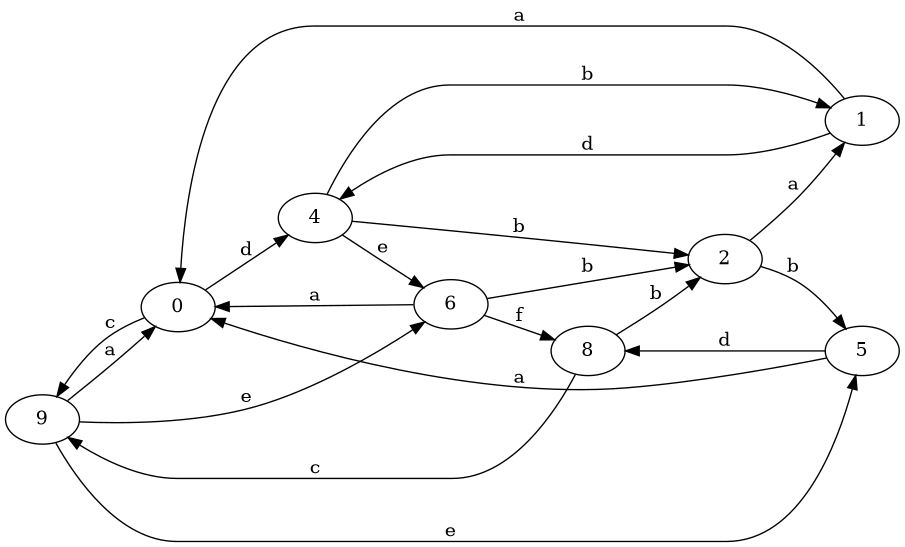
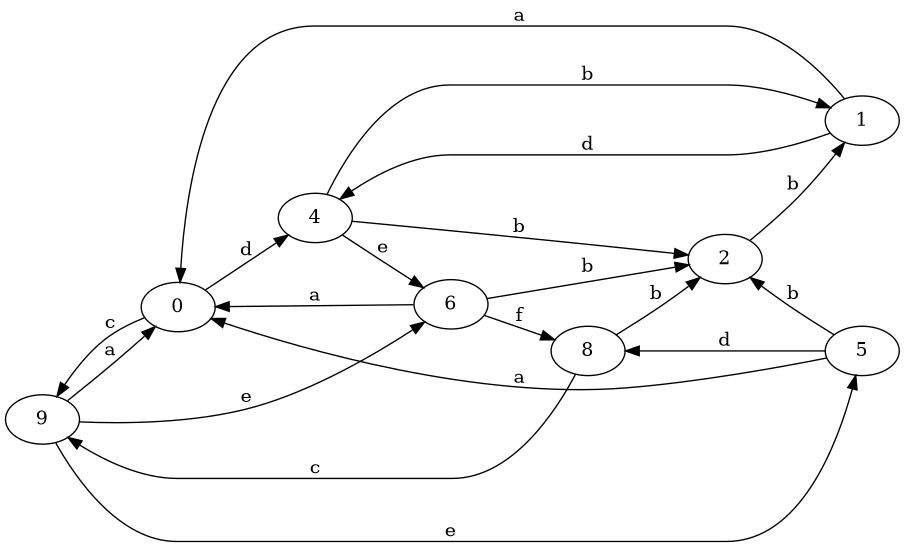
  strict digraph {
    rankdir=LR
    n1 [label=9]
    0
    4
    5
    6
    1
    2
    8
    n1 -> 0 [label=a]
    n1 -> 5 [label=e]
    n1 -> 6 [label=e]
    0 -> n1 [label=c]
    0 -> 4 [label=d]
    4 -> 6 [label=e]
    4 -> 1 [label=b]
    4 -> 2 [label=b]
    5 -> 0 [label=a]
-   2 -> 5 [label=b]
+   5 -> 2 [label=b]
    5 -> 8 [label=d]
    6 -> 0 [label=a]
    6 -> 2 [label=b]
    6 -> 8 [label=f]
    1 -> 0 [label=a]
    1 -> 4 [label=d]
-   2 -> 1 [label=a]
+   2 -> 1 [label=b]
    8 -> n1 [label=c]
    8 -> 2 [label=b]
  }
